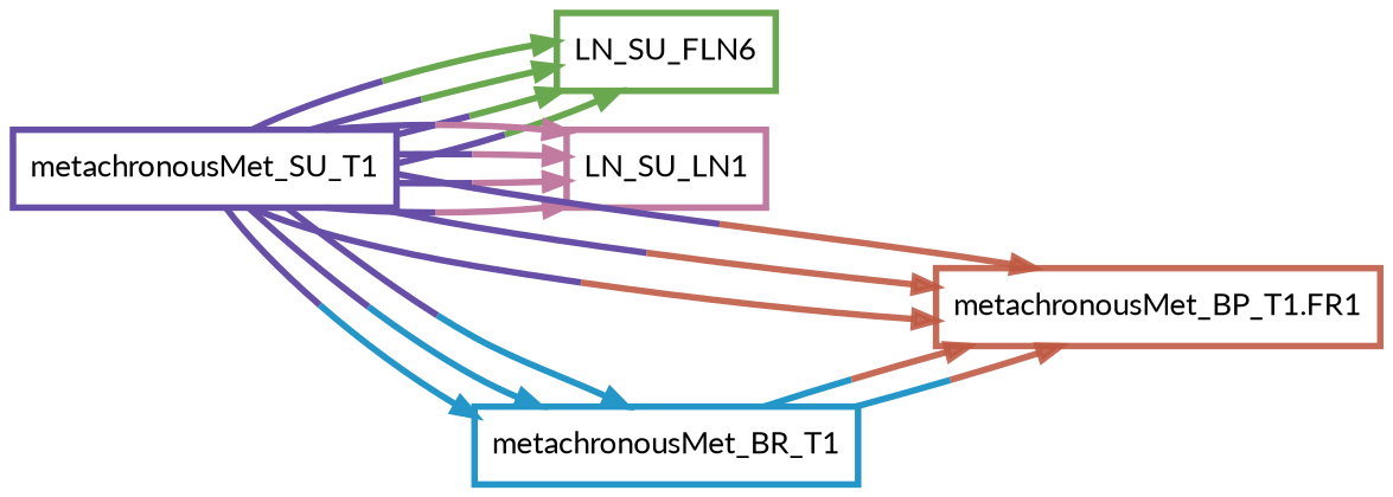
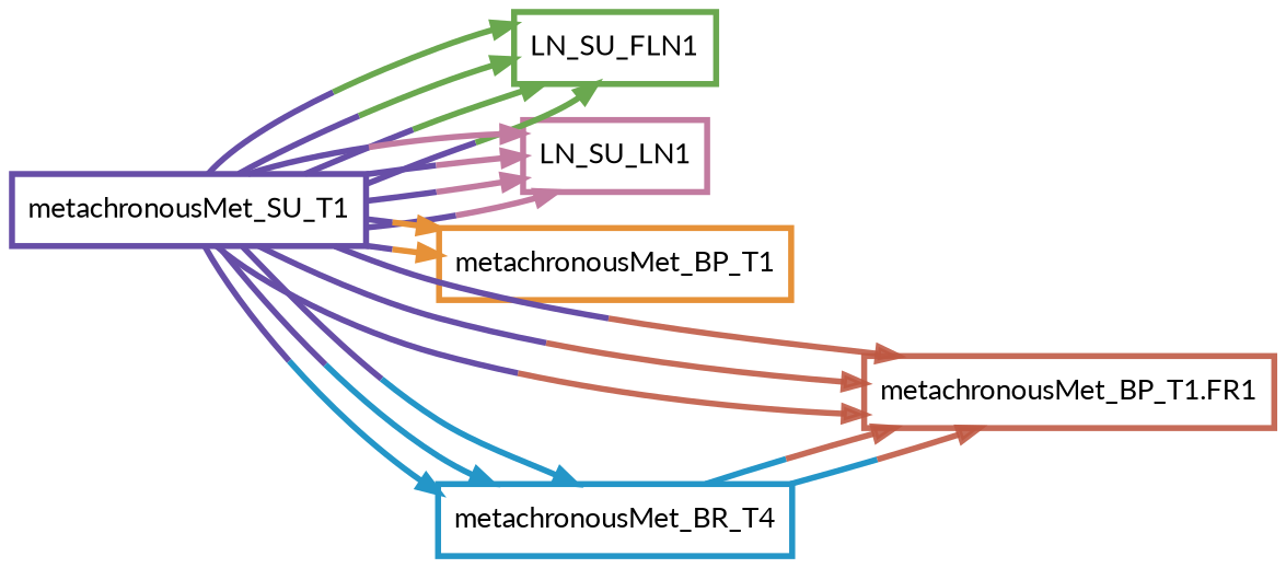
  digraph {
    rankdir=LR
    node [fillcolor=white fontname=Lato penwidth=3.0 shape=box]
    edge [color="#674ea7ff;0.5:#6aa84fff" penwidth=3]
-   LN_SU_FLN1 [color="#6aa84fff" label=LN_SU_FLN6]
+   LN_SU_FLN1 [color="#6aa84fff"]
    LN_SU_LN1 [color="#c27ba0ff"]
+   metachronousMet_BP_T1 [color="#e69138ff"]
    "metachronousMet_BP_T1.FR1" [color="#be5742e1"]
-   metachronousMet_BR_T1 [color="#2496c8ff"]
+   metachronousMet_BR_T1 [color="#2496c8ff" label=metachronousMet_BR_T4]
    n6 [color="#674ea7ff" label=metachronousMet_SU_T1]
    metachronousMet_BR_T1 -> "metachronousMet_BP_T1.FR1" [color="#2496c8ff;0.5:#be5742e1"]
    metachronousMet_BR_T1 -> "metachronousMet_BP_T1.FR1" [color="#2496c8ff;0.5:#be5742e1"]
    n6 -> LN_SU_FLN1
    n6 -> LN_SU_FLN1
    n6 -> LN_SU_FLN1
    n6 -> LN_SU_FLN1
    n6 -> LN_SU_LN1 [color="#674ea7ff;0.5:#c27ba0ff"]
    n6 -> LN_SU_LN1 [color="#674ea7ff;0.5:#c27ba0ff"]
    n6 -> LN_SU_LN1 [color="#674ea7ff;0.5:#c27ba0ff"]
    n6 -> LN_SU_LN1 [color="#674ea7ff;0.5:#c27ba0ff"]
+   n6 -> metachronousMet_BP_T1 [color="#674ea7ff;0.5:#e69138ff"]
+   n6 -> metachronousMet_BP_T1 [color="#674ea7ff;0.5:#e69138ff"]
    n6 -> "metachronousMet_BP_T1.FR1" [color="#674ea7ff;0.5:#be5742e1"]
    n6 -> "metachronousMet_BP_T1.FR1" [color="#674ea7ff;0.5:#be5742e1"]
    n6 -> "metachronousMet_BP_T1.FR1" [color="#674ea7ff;0.5:#be5742e1"]
    n6 -> metachronousMet_BR_T1 [color="#674ea7ff;0.5:#2496c8ff"]
    n6 -> metachronousMet_BR_T1 [color="#674ea7ff;0.5:#2496c8ff"]
    n6 -> metachronousMet_BR_T1 [color="#674ea7ff;0.5:#2496c8ff"]
  }
